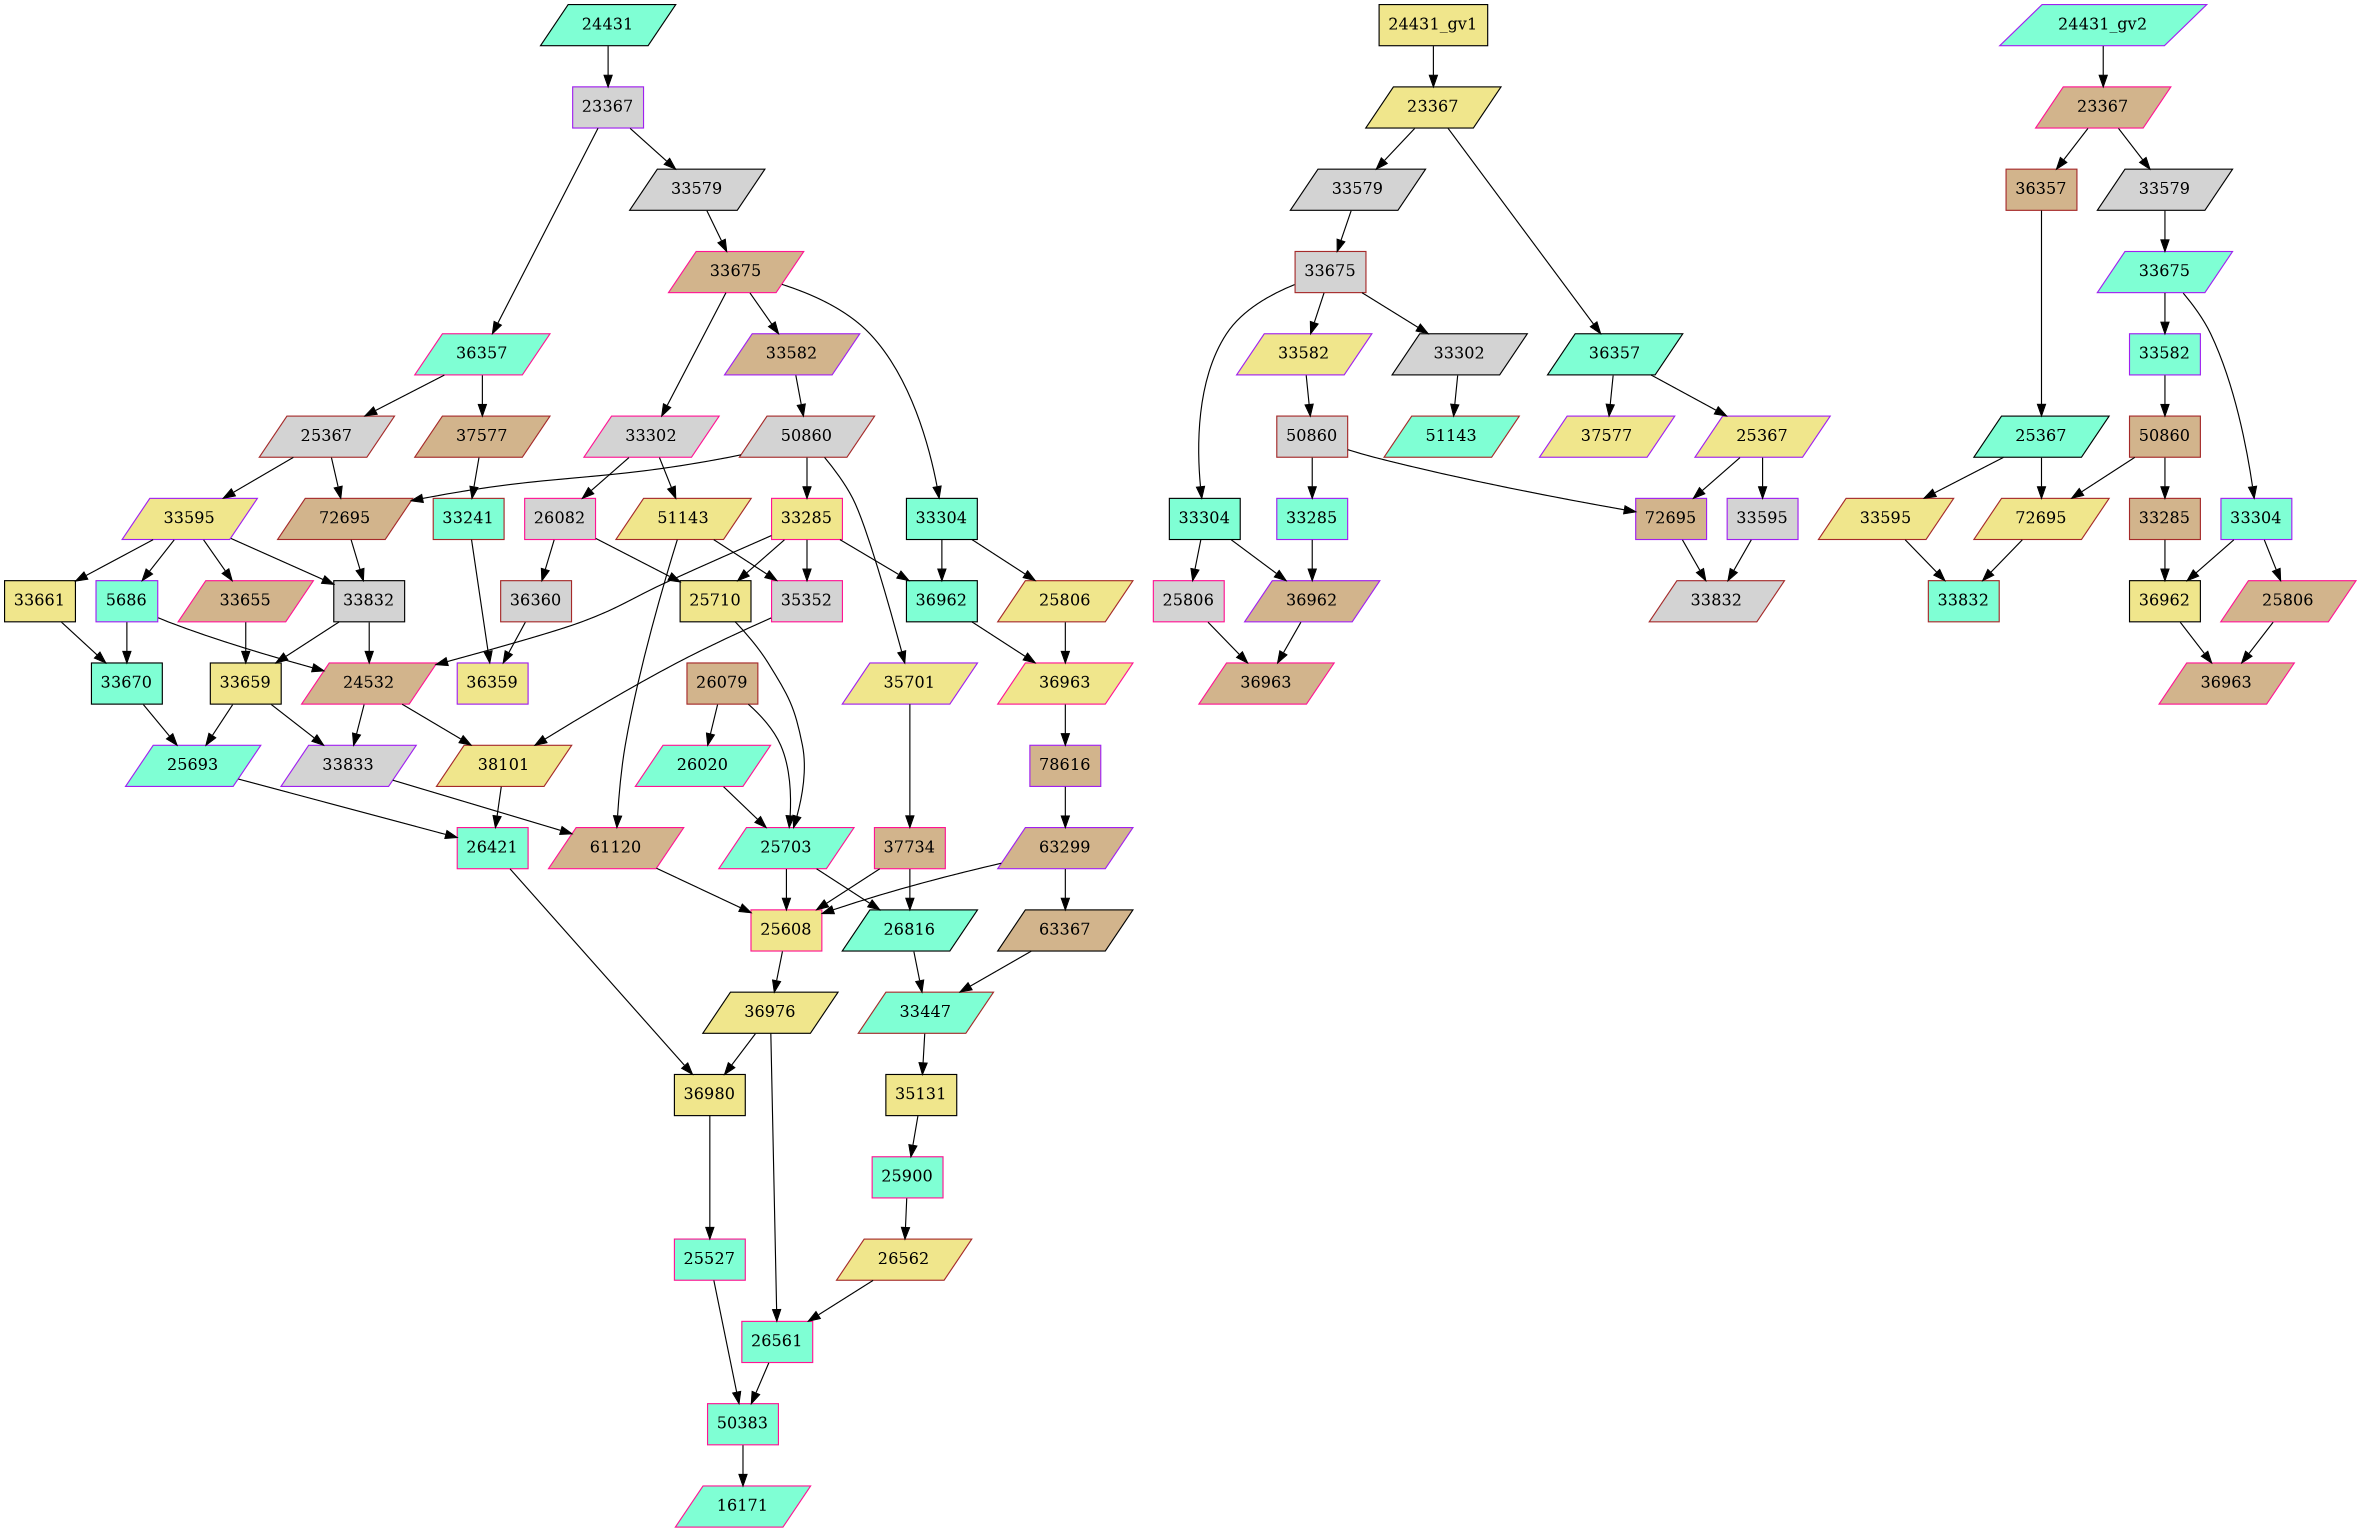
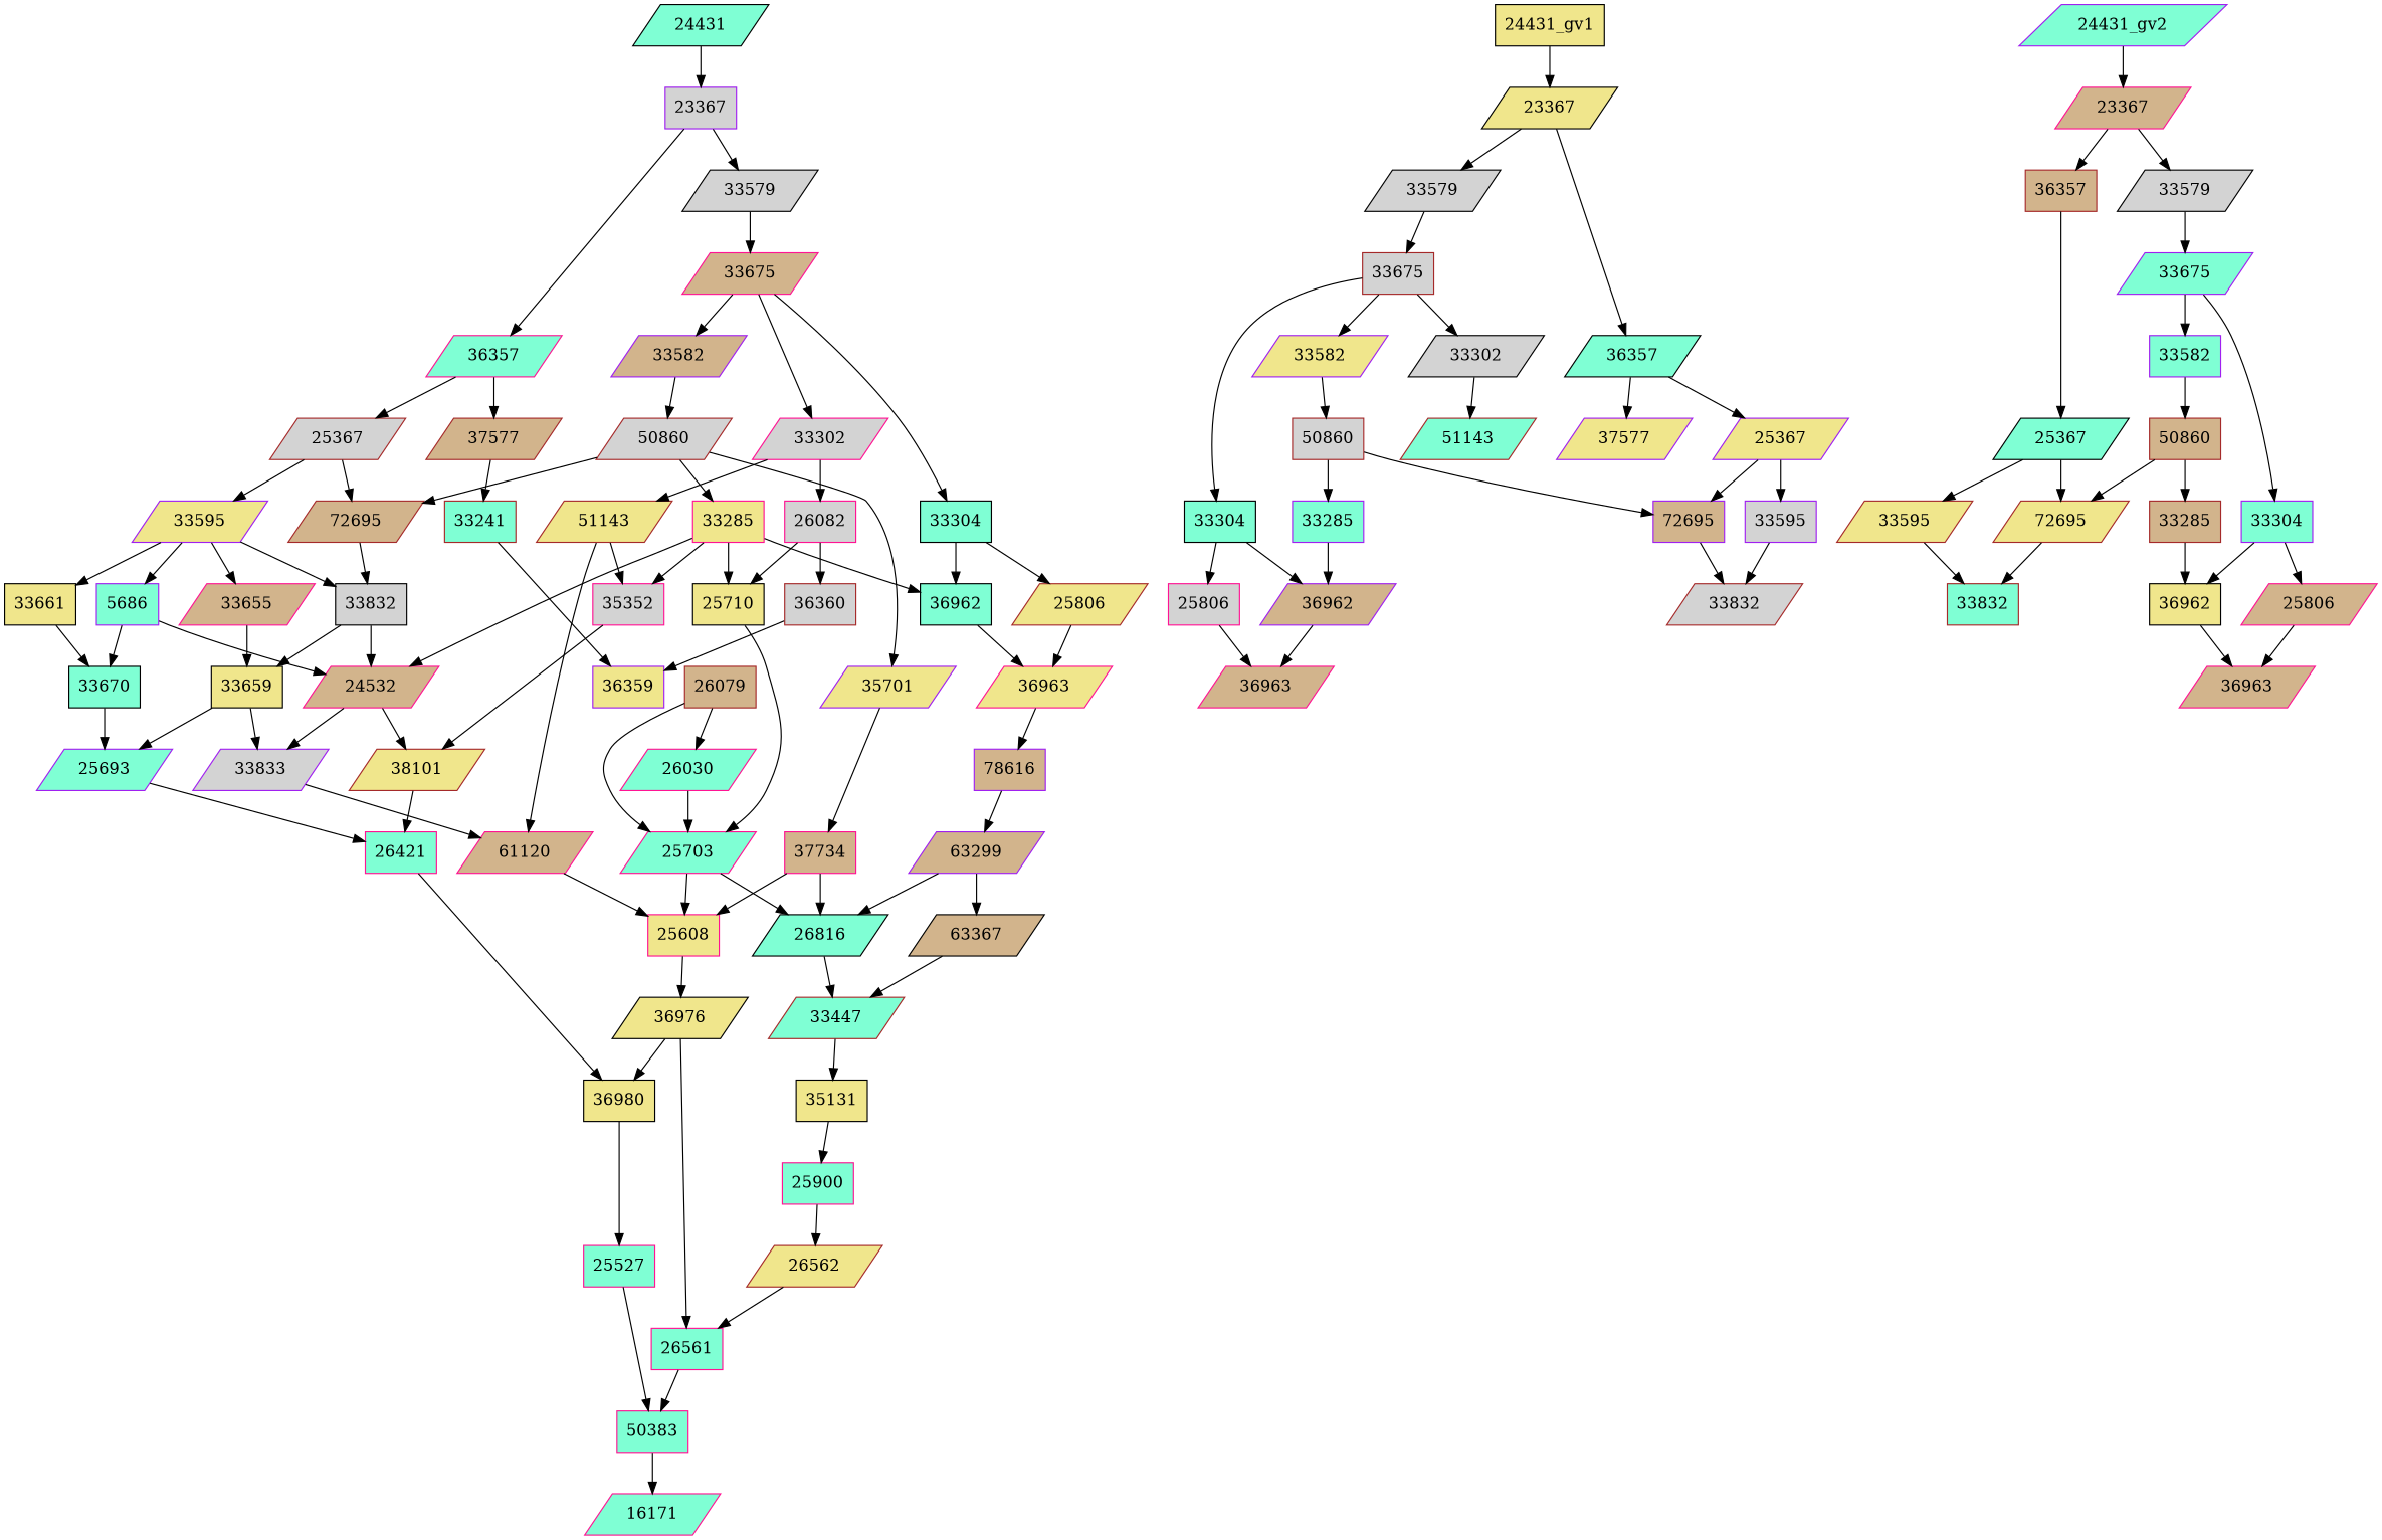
  strict digraph {
    node [color=deeppink fillcolor=aquamarine shape=parallelogram style=filled]
    n1 [label=16171]
    n2 [label=50383 shape=box]
    n3 [label=26561 shape=box]
    n4 [label=25527 shape=box]
    n5 [color=black fillcolor=khaki label=36976]
    n6 [color=black fillcolor=khaki label=36980 shape=box]
    n7 [color=brown fillcolor=khaki label=26562]
    n8 [fillcolor=khaki label=25608 shape=box]
    n9 [label=25900 shape=box]
    n10 [label=26421 shape=box]
    n11 [label=25703]
    n12 [color=black label=26816]
    n13 [color=brown label=33447]
    n14 [fillcolor=tan label=37734 shape=box]
    n15 [fillcolor=tan label=61120]
    n16 [color=black fillcolor=khaki label=35131 shape=box]
    n17 [color=purple label=25693]
    n18 [color=brown fillcolor=khaki label=38101]
-   n19 [label=26020]
+   n19 [label=26030]
    n20 [color=brown fillcolor=tan label=26079 shape=box]
    n21 [color=black fillcolor=khaki label=25710 shape=box]
    n22 [color=purple fillcolor=khaki label=35701]
    n23 [color=brown fillcolor=khaki label=51143]
    n24 [fillcolor=lightgrey label=35352 shape=box]
    n25 [color=purple fillcolor=lightgrey label=33833]
    n26 [fillcolor=tan label=24532]
    n27 [color=black label=33670 shape=box]
    n28 [color=purple fillcolor=khaki label=36359 shape=box]
    n29 [fillcolor=lightgrey label=26082 shape=box]
    n30 [color=brown fillcolor=lightgrey label=36360 shape=box]
    n31 [fillcolor=khaki label=33285 shape=box]
    n32 [color=black label=36962 shape=box]
    n33 [fillcolor=khaki label=36963]
    n34 [color=brown fillcolor=lightgrey label=50860]
    n35 [color=brown fillcolor=tan label=72695]
    n36 [color=black fillcolor=lightgrey label=33832 shape=box]
    n37 [fillcolor=lightgrey label=33302]
    n38 [color=black fillcolor=khaki label=33659 shape=box]
    n39 [color=black fillcolor=tan label=63367]
    n40 [color=purple label=5686 shape=box]
    n41 [color=black fillcolor=khaki label=33661 shape=box]
    n42 [color=brown label=33241 shape=box]
    n43 [color=purple fillcolor=tan label=33582]
    n44 [fillcolor=tan label=33675]
    n45 [color=black label=33304 shape=box]
    n46 [color=brown fillcolor=khaki label=25806]
    n47 [fillcolor=tan label=33655]
    n48 [color=purple fillcolor=tan label=63299]
    n49 [color=purple fillcolor=khaki label=33595]
    n50 [color=brown fillcolor=tan label=37577]
    n51 [color=black fillcolor=lightgrey label=33579]
    n52 [color=purple fillcolor=tan label=78616 shape=box]
    n53 [color=brown fillcolor=lightgrey label=25367]
    n54 [label=36357]
    n55 [color=purple fillcolor=lightgrey label=23367 shape=box]
    n56 [color=black label=24431]
    n57 [color=brown label=51143]
    n58 [color=black fillcolor=lightgrey label=33302]
    n59 [color=purple label=33285 shape=box]
    n60 [color=purple fillcolor=tan label=36962]
    n61 [fillcolor=tan label=36963]
    n62 [color=brown fillcolor=lightgrey label=50860 shape=box]
    n63 [color=purple fillcolor=tan label=72695 shape=box]
    n64 [color=brown fillcolor=lightgrey label=33832]
    n65 [color=purple fillcolor=khaki label=33582]
    n66 [color=brown fillcolor=lightgrey label=33675 shape=box]
    n67 [color=black label=33304 shape=box]
    n68 [fillcolor=lightgrey label=25806 shape=box]
    n69 [color=purple fillcolor=lightgrey label=33595 shape=box]
    n70 [color=black fillcolor=lightgrey label=33579]
    n71 [color=purple fillcolor=khaki label=25367]
    n72 [color=purple fillcolor=khaki label=37577]
    n73 [color=black label=36357]
    n74 [color=black fillcolor=khaki label=23367]
    "24431_gv1" [color=black fillcolor=khaki shape=box]
    n76 [color=brown label=33832 shape=box]
    n77 [color=brown fillcolor=khaki label=72695]
    n78 [color=brown fillcolor=khaki label=33595]
    n79 [color=brown fillcolor=tan label=50860 shape=box]
    n80 [color=brown fillcolor=tan label=33285 shape=box]
    n81 [color=black fillcolor=khaki label=36962 shape=box]
    n82 [color=purple label=33582 shape=box]
    n83 [fillcolor=tan label=36963]
    n84 [fillcolor=tan label=25806]
    n85 [color=black label=25367]
    n86 [color=purple label=33675]
    n87 [color=purple label=33304 shape=box]
    n88 [color=brown fillcolor=tan label=36357 shape=box]
    n89 [color=black fillcolor=lightgrey label=33579]
    n90 [fillcolor=tan label=23367]
    "24431_gv2" [color=purple]
    subgraph sub_1 {
      n1
      n2
      n3
      n4
      n5
      n6
      n7
      n8
      n9
      n10
      n11
      n12
      n13
      n14
      n15
      n16
      n17
      n18
      n19
      n20
      n21
      n22
      n23
      n24
      n25
      n26
      n27
      n28
      n29
      n30
      n31
      n32
      n33
      n34
      n35
      n36
      n37
      n38
      n39
      n40
      n41
      n42
      n43
      n44
      n45
      n46
      n47
      n48
      n49
      n50
      n51
      n52
      n53
      n54
      n55
      n56
    }
    subgraph sub_2 {
      n57
      n58
      n59
      n60
      n61
      n62
      n63
      n64
      n65
      n66
      n67
      n68
      n69
      n70
      n71
      n72
      n73
      n74
      "24431_gv1"
    }
    subgraph sub_3 {
      n76
      n77
      n78
      n79
      n80
      n81
      n82
      n83
      n84
      n85
      n86
      n87
      n88
      n89
      n90
      "24431_gv2"
    }
    n2 -> n1
    n3 -> n2
    n4 -> n2
    n5 -> n3
    n5 -> n6
    n6 -> n4
    n7 -> n3
    n8 -> n5
    n9 -> n7
    n10 -> n6
    n11 -> n8
    n11 -> n12
    n12 -> n13
    n13 -> n16
    n14 -> n8
    n14 -> n12
    n15 -> n8
    n16 -> n9
    n17 -> n10
    n18 -> n10
    n19 -> n11
    n20 -> n11
    n20 -> n19
    n21 -> n11
    n22 -> n14
    n23 -> n15
    n23 -> n24
    n24 -> n18
    n25 -> n15
    n26 -> n18
    n26 -> n25
    n27 -> n17
    n29 -> n21
    n29 -> n30
    n30 -> n28
    n31 -> n21
    n31 -> n24
    n31 -> n26
    n31 -> n32
    n32 -> n33
    n33 -> n52
    n34 -> n22
    n34 -> n31
    n34 -> n35
    n35 -> n36
    n36 -> n26
    n36 -> n38
    n37 -> n23
    n37 -> n29
    n38 -> n17
    n38 -> n25
    n39 -> n13
    n40 -> n26
    n40 -> n27
    n41 -> n27
    n42 -> n28
    n43 -> n34
    n44 -> n37
    n44 -> n43
    n44 -> n45
    n45 -> n32
    n45 -> n46
    n46 -> n33
    n47 -> n38
-   n48 -> n8
+   n48 -> n12
    n48 -> n39
    n49 -> n36
    n49 -> n40
    n49 -> n41
    n49 -> n47
    n50 -> n42
    n51 -> n44
    n52 -> n48
    n53 -> n35
    n53 -> n49
    n54 -> n50
    n54 -> n53
    n55 -> n51
    n55 -> n54
    n56 -> n55
    n58 -> n57
    n59 -> n60
    n60 -> n61
    n62 -> n59
    n62 -> n63
    n63 -> n64
    n65 -> n62
    n66 -> n58
    n66 -> n65
    n66 -> n67
    n67 -> n60
    n67 -> n68
    n68 -> n61
    n69 -> n64
    n70 -> n66
    n71 -> n63
    n71 -> n69
    n73 -> n71
    n73 -> n72
    n74 -> n70
    n74 -> n73
    "24431_gv1" -> n74
    n77 -> n76
    n78 -> n76
    n79 -> n77
    n79 -> n80
    n80 -> n81
    n81 -> n83
    n82 -> n79
    n84 -> n83
    n85 -> n77
    n85 -> n78
    n86 -> n82
    n86 -> n87
    n87 -> n81
    n87 -> n84
    n88 -> n85
    n89 -> n86
    n90 -> n88
    n90 -> n89
    "24431_gv2" -> n90
  }
